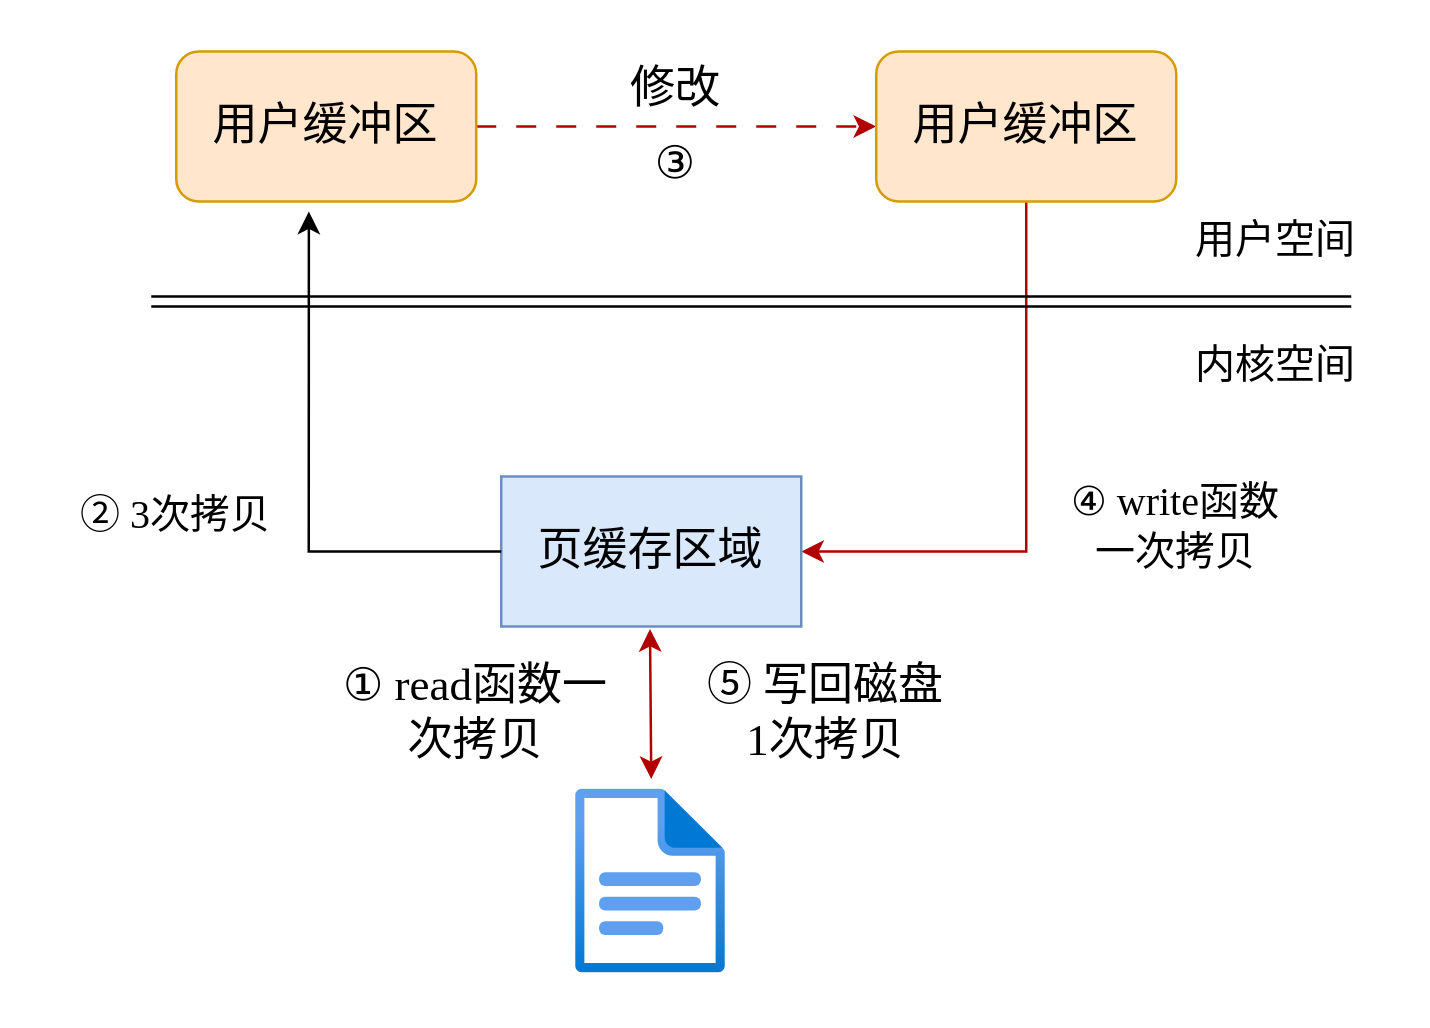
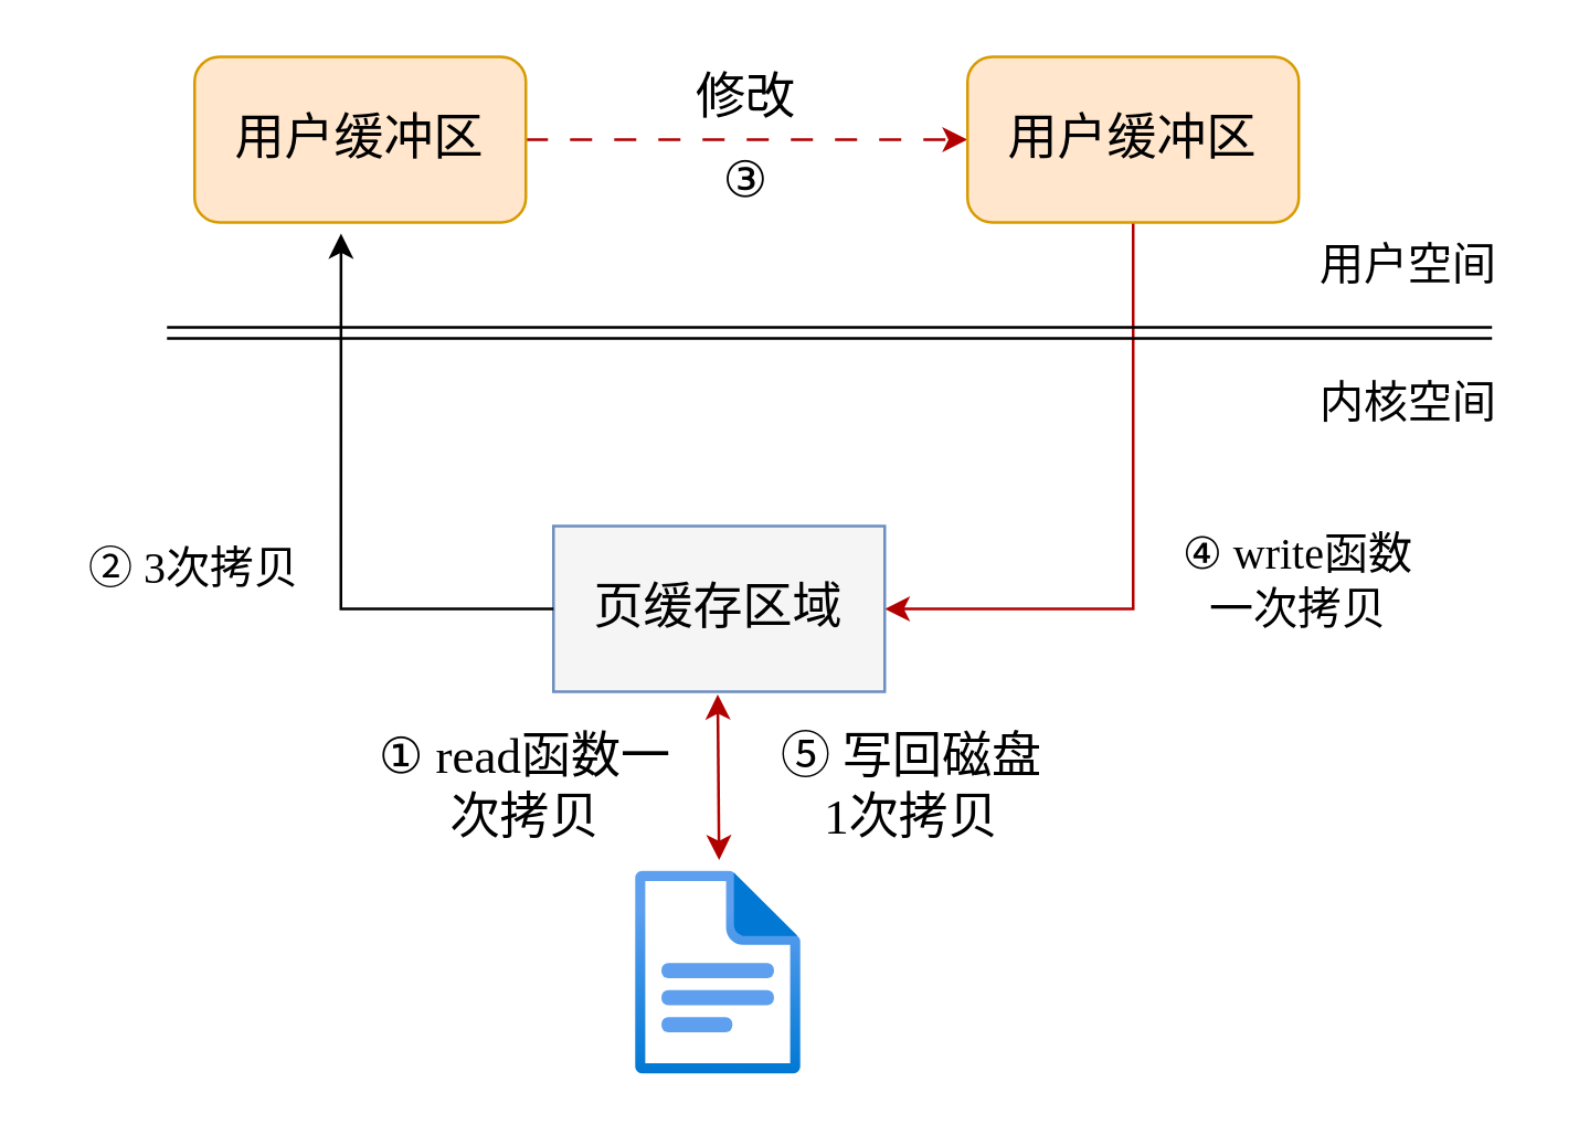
  <mxCell id="0" />
  <mxCell id="1" parent="0" />
  <mxCell id="2" style="edgeStyle=orthogonalEdgeStyle;rounded=0;orthogonalLoop=1;jettySize=auto;html=1;exitX=1;exitY=0.5;exitDx=0;exitDy=0;dashed=1;dashPattern=8 8;fontFamily=Times New Roman;fontSize=18;entryX=0;entryY=0.5;entryDx=0;entryDy=0;fillColor=#e51400;strokeColor=#B20000;" parent="1" source="3" target="5" edge="1"><mxGeometry relative="1" as="geometry"><mxPoint x="320" y="50" as="targetPoint" /></mxGeometry></mxCell>
  <mxCell id="3" value="用户缓冲区" style="rounded=1;whiteSpace=wrap;html=1;fontFamily=Times New Roman;fontSize=18;fillColor=#ffe6cc;strokeColor=#d79b00;" parent="1" vertex="1"><mxGeometry x="70" y="20" width="120" height="60" as="geometry" /></mxCell>
  <mxCell id="4" style="edgeStyle=orthogonalEdgeStyle;rounded=0;orthogonalLoop=1;jettySize=auto;html=1;exitX=0.5;exitY=1;exitDx=0;exitDy=0;entryX=1;entryY=0.5;entryDx=0;entryDy=0;fontFamily=Times New Roman;fontSize=18;fillColor=#e51400;strokeColor=#B20000;" parent="1" source="5" target="10" edge="1"><mxGeometry relative="1" as="geometry" /></mxCell>
  <mxCell id="5" value="用户缓冲区" style="rounded=1;whiteSpace=wrap;html=1;fontFamily=Times New Roman;fontSize=18;fillColor=#ffe6cc;strokeColor=#d79b00;" parent="1" vertex="1"><mxGeometry x="350" y="20" width="120" height="60" as="geometry" /></mxCell>
  <mxCell id="6" value="修改" style="text;html=1;strokeColor=none;fillColor=none;align=center;verticalAlign=middle;whiteSpace=wrap;rounded=0;fontFamily=Times New Roman;fontSize=18;" parent="1" vertex="1"><mxGeometry x="240" y="20" width="60" height="30" as="geometry" /></mxCell>
  <mxCell id="7" value="" style="shape=link;html=1;rounded=0;fontFamily=Times New Roman;fontSize=18;" parent="1" edge="1"><mxGeometry width="100" relative="1" as="geometry"><mxPoint x="60" y="120" as="sourcePoint" /><mxPoint x="540" y="120" as="targetPoint" /></mxGeometry></mxCell>
  <mxCell id="8" value="&lt;font style=&quot;font-size: 16px;&quot;&gt;用户空间&lt;/font&gt;" style="text;html=1;strokeColor=none;fillColor=none;align=center;verticalAlign=middle;whiteSpace=wrap;rounded=0;fontFamily=Times New Roman;fontSize=18;" parent="1" vertex="1"><mxGeometry x="470" y="80" width="80" height="30" as="geometry" /></mxCell>
  <mxCell id="9" value="内核空间" style="text;html=1;strokeColor=none;fillColor=none;align=center;verticalAlign=middle;whiteSpace=wrap;rounded=0;fontFamily=Times New Roman;fontSize=16;" parent="1" vertex="1"><mxGeometry x="470" y="130" width="80" height="30" as="geometry" /></mxCell>
- <mxCell id="10" value="页缓存区域" style="rounded=0;whiteSpace=wrap;html=1;fillColor=#dae8fc;strokeColor=#6c8ebf;fontFamily=Times New Roman;fontSize=18;" parent="1" vertex="1"><mxGeometry x="200" y="190" width="120" height="60" as="geometry" /></mxCell>
+ <mxCell id="10" value="页缓存区域" style="rounded=0;whiteSpace=wrap;html=1;fillColor=#f5f5f5;strokeColor=#6c8ebf;fontFamily=Times New Roman;fontSize=18;" parent="1" vertex="1"><mxGeometry x="200" y="190" width="120" height="60" as="geometry" /></mxCell>
  <mxCell id="11" value="" style="image;aspect=fixed;html=1;points=[];align=center;fontSize=18;image=img/lib/azure2/general/File.svg;fontFamily=Times New Roman;" parent="1" vertex="1"><mxGeometry x="230.06" y="315.21" width="59.88" height="73.79" as="geometry" /></mxCell>
  <mxCell id="12" value="" style="endArrow=classic;startArrow=classic;html=1;rounded=0;fontFamily=Times New Roman;fontSize=18;fillColor=#e51400;strokeColor=#B20000;" parent="1" edge="1"><mxGeometry width="50" height="50" relative="1" as="geometry"><mxPoint x="260" y="311" as="sourcePoint" /><mxPoint x="259.5" y="251" as="targetPoint" /></mxGeometry></mxCell>
  <mxCell id="13" value="&lt;font style=&quot;font-size: 18px;&quot;&gt;① read函数一次拷贝&lt;br style=&quot;font-size: 18px;&quot;&gt;&lt;/font&gt;" style="text;html=1;strokeColor=none;fillColor=none;align=center;verticalAlign=middle;whiteSpace=wrap;rounded=0;fontFamily=Times New Roman;fontSize=18;" parent="1" vertex="1"><mxGeometry x="130" y="270" width="120" height="30" as="geometry" /></mxCell>
  <mxCell id="14" value="⑤ 写回磁盘 1次拷贝" style="text;html=1;strokeColor=none;fillColor=none;align=center;verticalAlign=middle;whiteSpace=wrap;rounded=0;fontFamily=Times New Roman;fontSize=18;" parent="1" vertex="1"><mxGeometry x="280" y="270" width="100" height="30" as="geometry" /></mxCell>
  <mxCell id="15" style="edgeStyle=orthogonalEdgeStyle;rounded=0;orthogonalLoop=1;jettySize=auto;html=1;exitX=0;exitY=0.5;exitDx=0;exitDy=0;entryX=0.442;entryY=1.067;entryDx=0;entryDy=0;entryPerimeter=0;fontFamily=Times New Roman;fontSize=18;" parent="1" source="10" target="3" edge="1"><mxGeometry relative="1" as="geometry" /></mxCell>
  <mxCell id="16" value="&lt;font style=&quot;font-size: 16px;&quot;&gt;② 3次拷贝&lt;/font&gt;" style="text;html=1;strokeColor=none;fillColor=none;align=center;verticalAlign=middle;whiteSpace=wrap;rounded=0;fontFamily=Times New Roman;fontSize=18;" parent="1" vertex="1"><mxGeometry x="20" y="190" width="100" height="30" as="geometry" /></mxCell>
  <mxCell id="17" value="④ write函数&lt;br style=&quot;font-size: 16px;&quot;&gt;一次拷贝" style="text;html=1;strokeColor=none;fillColor=none;align=center;verticalAlign=middle;whiteSpace=wrap;rounded=0;fontFamily=Times New Roman;fontSize=16;" parent="1" vertex="1"><mxGeometry x="400" y="200" width="140" height="20" as="geometry" /></mxCell>
  <mxCell id="18" value="③" style="text;html=1;strokeColor=none;fillColor=none;align=center;verticalAlign=middle;whiteSpace=wrap;rounded=0;fontFamily=Times New Roman;fontSize=18;" parent="1" vertex="1"><mxGeometry x="240" y="50" width="60" height="30" as="geometry" /></mxCell>
